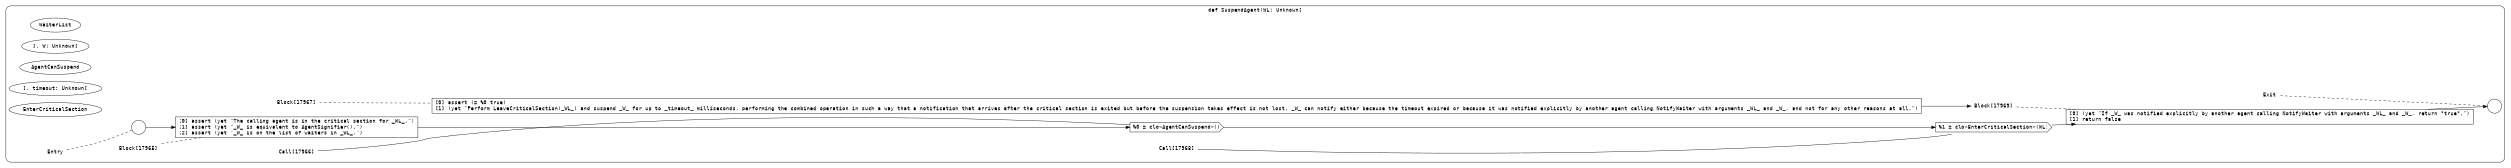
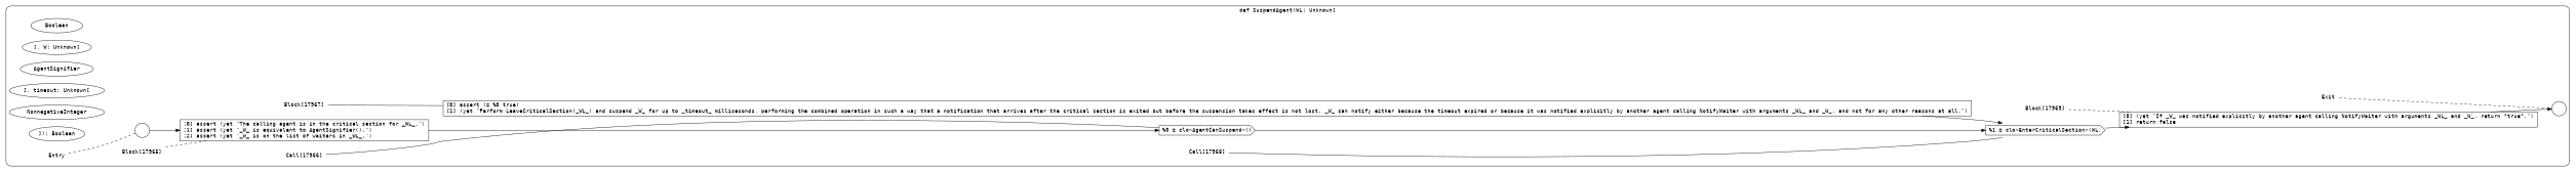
  digraph {
    fontname=Consolas
    rankdir=LR
    node [fontname=Consolas shape=none]
    edge [arrowhead=none color=black fontname=Consolas]
-   WaiterList [shape=""]
+   WaiterList [label=Boolean shape=""]
    "], W: Unknown[" [shape=""]
-   AgentSignifier [label=AgentCanSuspend shape=""]
+   AgentSignifier [shape=""]
    "], timeout: Unknown[" [shape=""]
-   NonnegativeInteger [label=EnterCriticalSection shape=""]
+   NonnegativeInteger [shape=""]
+   "]): Boolean" [shape=""]
    n7 [label=<<font color="black">Entry</font>>]
    n8 [color=black fillcolor=white label=" " shape=circle style=filled]
    n9 [color=black fillcolor=white label=<<font color="black">[0] assert (yet &quot;The calling agent is in the critical section for _WL_.&quot;)<BR ALIGN="LEFT"/>[1] assert (yet &quot;_W_ is equivalent to AgentSignifier().&quot;)<BR ALIGN="LEFT"/>[2] assert (yet &quot;_W_ is on the list of waiters in _WL_.&quot;)<BR ALIGN="LEFT"/></font>> shape=box style=filled]
    n10 [color=black fillcolor=white label=<<font color="black">%0 = clo&lt;AgentCanSuspend&gt;()</font>> shape=cds style=filled]
    n11 [label=<<font color="black">Exit</font>>]
    n12 [color=black fillcolor=white label=" " shape=circle style=filled]
    n13 [label=<<font color="black">Block[17965]</font>>]
    n14 [color=black fillcolor=white label=<<font color="black">[0] assert (= %0 true)<BR ALIGN="LEFT"/>[1] (yet &quot;Perform LeaveCriticalSection(_WL_) and suspend _W_ for up to _timeout_ milliseconds, performing the combined operation in such a way that a notification that arrives after the critical section is exited but before the suspension takes effect is not lost. _W_ can notify either because the timeout expired or because it was notified explicitly by another agent calling NotifyWaiter with arguments _WL_ and _W_, and not for any other reasons at all.&quot;)<BR ALIGN="LEFT"/></font>> shape=box style=filled]
    n15 [label=<<font color="black">Call[17966]</font>>]
    n16 [color=black fillcolor=white label=<<font color="black">%1 = clo&lt;EnterCriticalSection&gt;(WL)</font>> shape=cds style=filled]
    n17 [label=<<font color="black">Block[17967]</font>>]
    n18 [color=black fillcolor=white label=<<font color="black">[0] (yet &quot;If _W_ was notified explicitly by another agent calling NotifyWaiter with arguments _WL_ and _W_, return *true*.&quot;)<BR ALIGN="LEFT"/>[1] return false<BR ALIGN="LEFT"/></font>> shape=box style=filled]
    n19 [label=<<font color="black">Call[17968]</font>>]
    n20 [label=<<font color="black">Block[17969]</font>>]
    subgraph cluster_1 {
      label="def SuspendAgent(WL: Unknown["
      style=rounded
      WaiterList
      "], W: Unknown["
      AgentSignifier
      "], timeout: Unknown["
      NonnegativeInteger
+     "]): Boolean"
      n7
      n8
      n9
      n10
      n11
      n12
      n13
      n14
      n15
      n16
      n17
      n18
      n19
      n20
    }
    n7 -> n8 [style=dashed]
    n8 -> n9 [arrowhead=""]
    n9 -> n10 [arrowhead=""]
    n10 -> n16 [arrowhead=""]
    n11 -> n12 [style=dashed]
    n13 -> n9 [style=dashed]
-   n14 -> n20 [arrowhead=""]
+   n14 -> n16 [arrowhead=""]
    n15 -> n10 [style=solid]
    n16 -> n18 [arrowhead=""]
-   n17 -> n14 [style=dashed]
+   n17 -> n14 [style=solid]
    n18 -> n12 [arrowhead=""]
    n19 -> n16 [style=solid]
    n20 -> n18 [style=dashed]
  }
